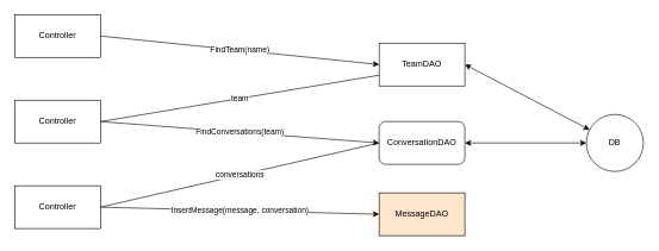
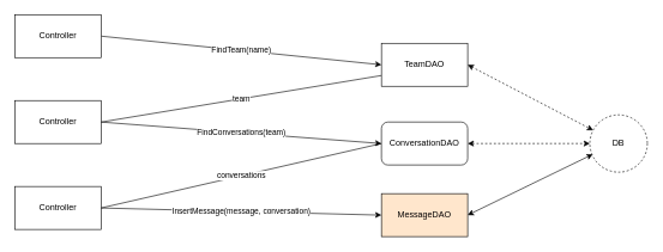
  <mxCell id="0" />
  <mxCell id="1" parent="0" />
  <mxCell id="2" value="FindTeam(name)" style="rounded=0;orthogonalLoop=1;jettySize=auto;html=1;exitX=1;exitY=0.5;exitDx=0;exitDy=0;entryX=0;entryY=0.5;entryDx=0;entryDy=0;" parent="1" source="3" target="10" edge="1"><mxGeometry relative="1" as="geometry" /></mxCell>
  <mxCell id="3" value="Controller" style="rounded=0;whiteSpace=wrap;html=1;" parent="1" vertex="1"><mxGeometry x="20" y="20" width="120" height="60" as="geometry" /></mxCell>
  <mxCell id="4" value="FindConversations(team)" style="edgeStyle=none;rounded=0;orthogonalLoop=1;jettySize=auto;html=1;exitX=1;exitY=0.5;exitDx=0;exitDy=0;entryX=0;entryY=0.5;entryDx=0;entryDy=0;" parent="1" source="5" target="13" edge="1"><mxGeometry relative="1" as="geometry" /></mxCell>
  <mxCell id="5" value="Controller" style="rounded=0;whiteSpace=wrap;html=1;" parent="1" vertex="1"><mxGeometry x="20" y="140" width="120" height="60" as="geometry" /></mxCell>
  <mxCell id="6" value="InsertMessage(message, conversation)" style="edgeStyle=none;rounded=0;orthogonalLoop=1;jettySize=auto;html=1;exitX=1;exitY=0.5;exitDx=0;exitDy=0;entryX=0;entryY=0.5;entryDx=0;entryDy=0;" parent="1" source="7" target="15" edge="1"><mxGeometry relative="1" as="geometry" /></mxCell>
  <mxCell id="7" value="Controller" style="rounded=0;whiteSpace=wrap;html=1;" parent="1" vertex="1"><mxGeometry x="20" y="260" width="120" height="60" as="geometry" /></mxCell>
- <mxCell id="8" style="edgeStyle=none;rounded=0;orthogonalLoop=1;jettySize=auto;html=1;exitX=1;exitY=0.5;exitDx=0;exitDy=0;startArrow=classic;startFill=1;" parent="1" source="10" target="16" edge="1"><mxGeometry relative="1" as="geometry" /></mxCell>
+ <mxCell id="8" style="edgeStyle=none;rounded=0;orthogonalLoop=1;jettySize=auto;html=1;exitX=1;exitY=0.5;exitDx=0;exitDy=0;startArrow=classic;startFill=1;dashed=1;" parent="1" source="10" target="16" edge="1"><mxGeometry relative="1" as="geometry" /></mxCell>
  <mxCell id="9" value="team" style="edgeStyle=none;rounded=0;orthogonalLoop=1;jettySize=auto;html=1;exitX=0;exitY=0.75;exitDx=0;exitDy=0;entryX=1;entryY=0.5;entryDx=0;entryDy=0;startArrow=none;startFill=0;endArrow=none;endFill=0;" parent="1" source="10" target="5" edge="1"><mxGeometry relative="1" as="geometry" /></mxCell>
  <mxCell id="10" value="TeamDAO" style="rounded=0;whiteSpace=wrap;html=1;" parent="1" vertex="1"><mxGeometry x="530" y="60" width="120" height="60" as="geometry" /></mxCell>
- <mxCell id="11" style="edgeStyle=none;rounded=0;orthogonalLoop=1;jettySize=auto;html=1;exitX=1;exitY=0.5;exitDx=0;exitDy=0;startArrow=classic;startFill=1;" parent="1" source="13" target="16" edge="1"><mxGeometry relative="1" as="geometry" /></mxCell>
+ <mxCell id="11" style="edgeStyle=none;rounded=0;orthogonalLoop=1;jettySize=auto;html=1;exitX=1;exitY=0.5;exitDx=0;exitDy=0;startArrow=classic;startFill=1;dashed=1;" parent="1" source="13" target="16" edge="1"><mxGeometry relative="1" as="geometry" /></mxCell>
  <mxCell id="12" value="conversations" style="edgeStyle=none;rounded=0;orthogonalLoop=1;jettySize=auto;html=1;exitX=0;exitY=0.5;exitDx=0;exitDy=0;entryX=1;entryY=0.5;entryDx=0;entryDy=0;startArrow=none;startFill=0;endArrow=none;endFill=0;" parent="1" source="13" target="7" edge="1"><mxGeometry relative="1" as="geometry" /></mxCell>
  <mxCell id="13" value="ConversationDAO" style="whiteSpace=wrap;html=1;rounded=1;" parent="1" vertex="1"><mxGeometry x="530" y="170" width="120" height="60" as="geometry" /></mxCell>
+ <mxCell id="14" style="edgeStyle=none;rounded=0;orthogonalLoop=1;jettySize=auto;html=1;exitX=1;exitY=0.5;exitDx=0;exitDy=0;entryX=0.05;entryY=0.688;entryDx=0;entryDy=0;entryPerimeter=0;startArrow=classic;startFill=1;" parent="1" source="15" target="16" edge="1"><mxGeometry relative="1" as="geometry" /></mxCell>
  <mxCell id="15" value="MessageDAO" style="rounded=0;whiteSpace=wrap;html=1;fillColor=#ffe6cc;" parent="1" vertex="1"><mxGeometry x="530" y="270" width="120" height="60" as="geometry" /></mxCell>
- <mxCell id="16" value="DB" style="ellipse;whiteSpace=wrap;html=1;aspect=fixed;" parent="1" vertex="1"><mxGeometry x="820" y="160" width="80" height="80" as="geometry" /></mxCell>
+ <mxCell id="16" value="DB" style="ellipse;whiteSpace=wrap;html=1;aspect=fixed;dashed=1;" parent="1" vertex="1"><mxGeometry x="820" y="160" width="80" height="80" as="geometry" /></mxCell>
